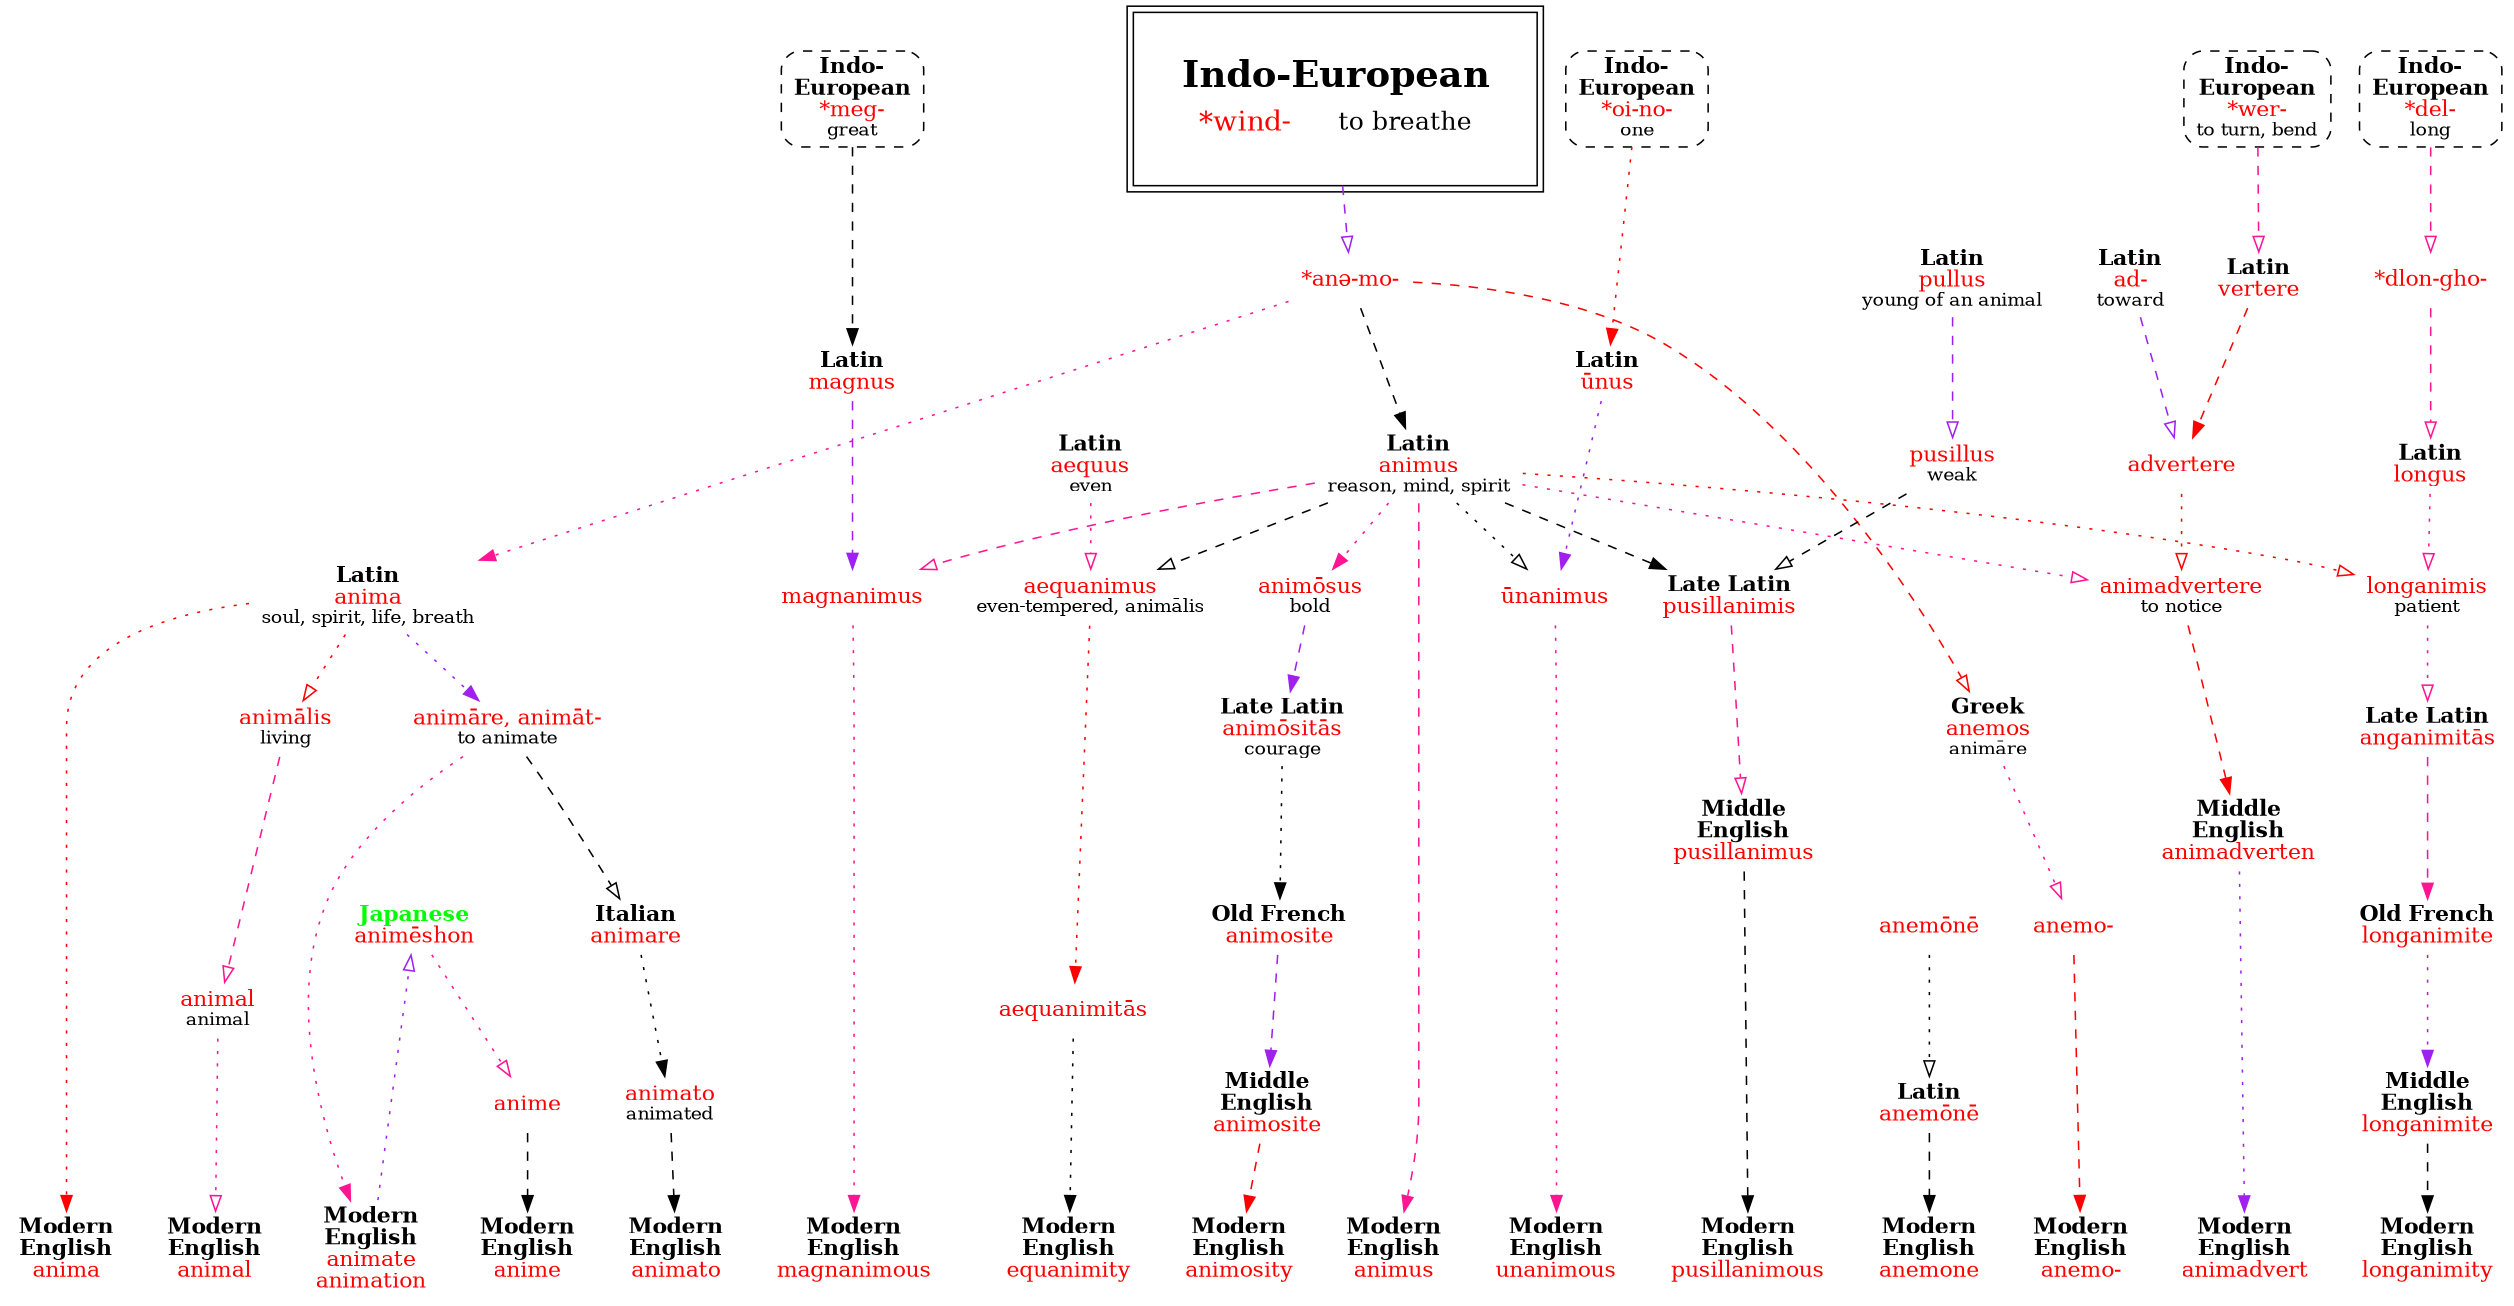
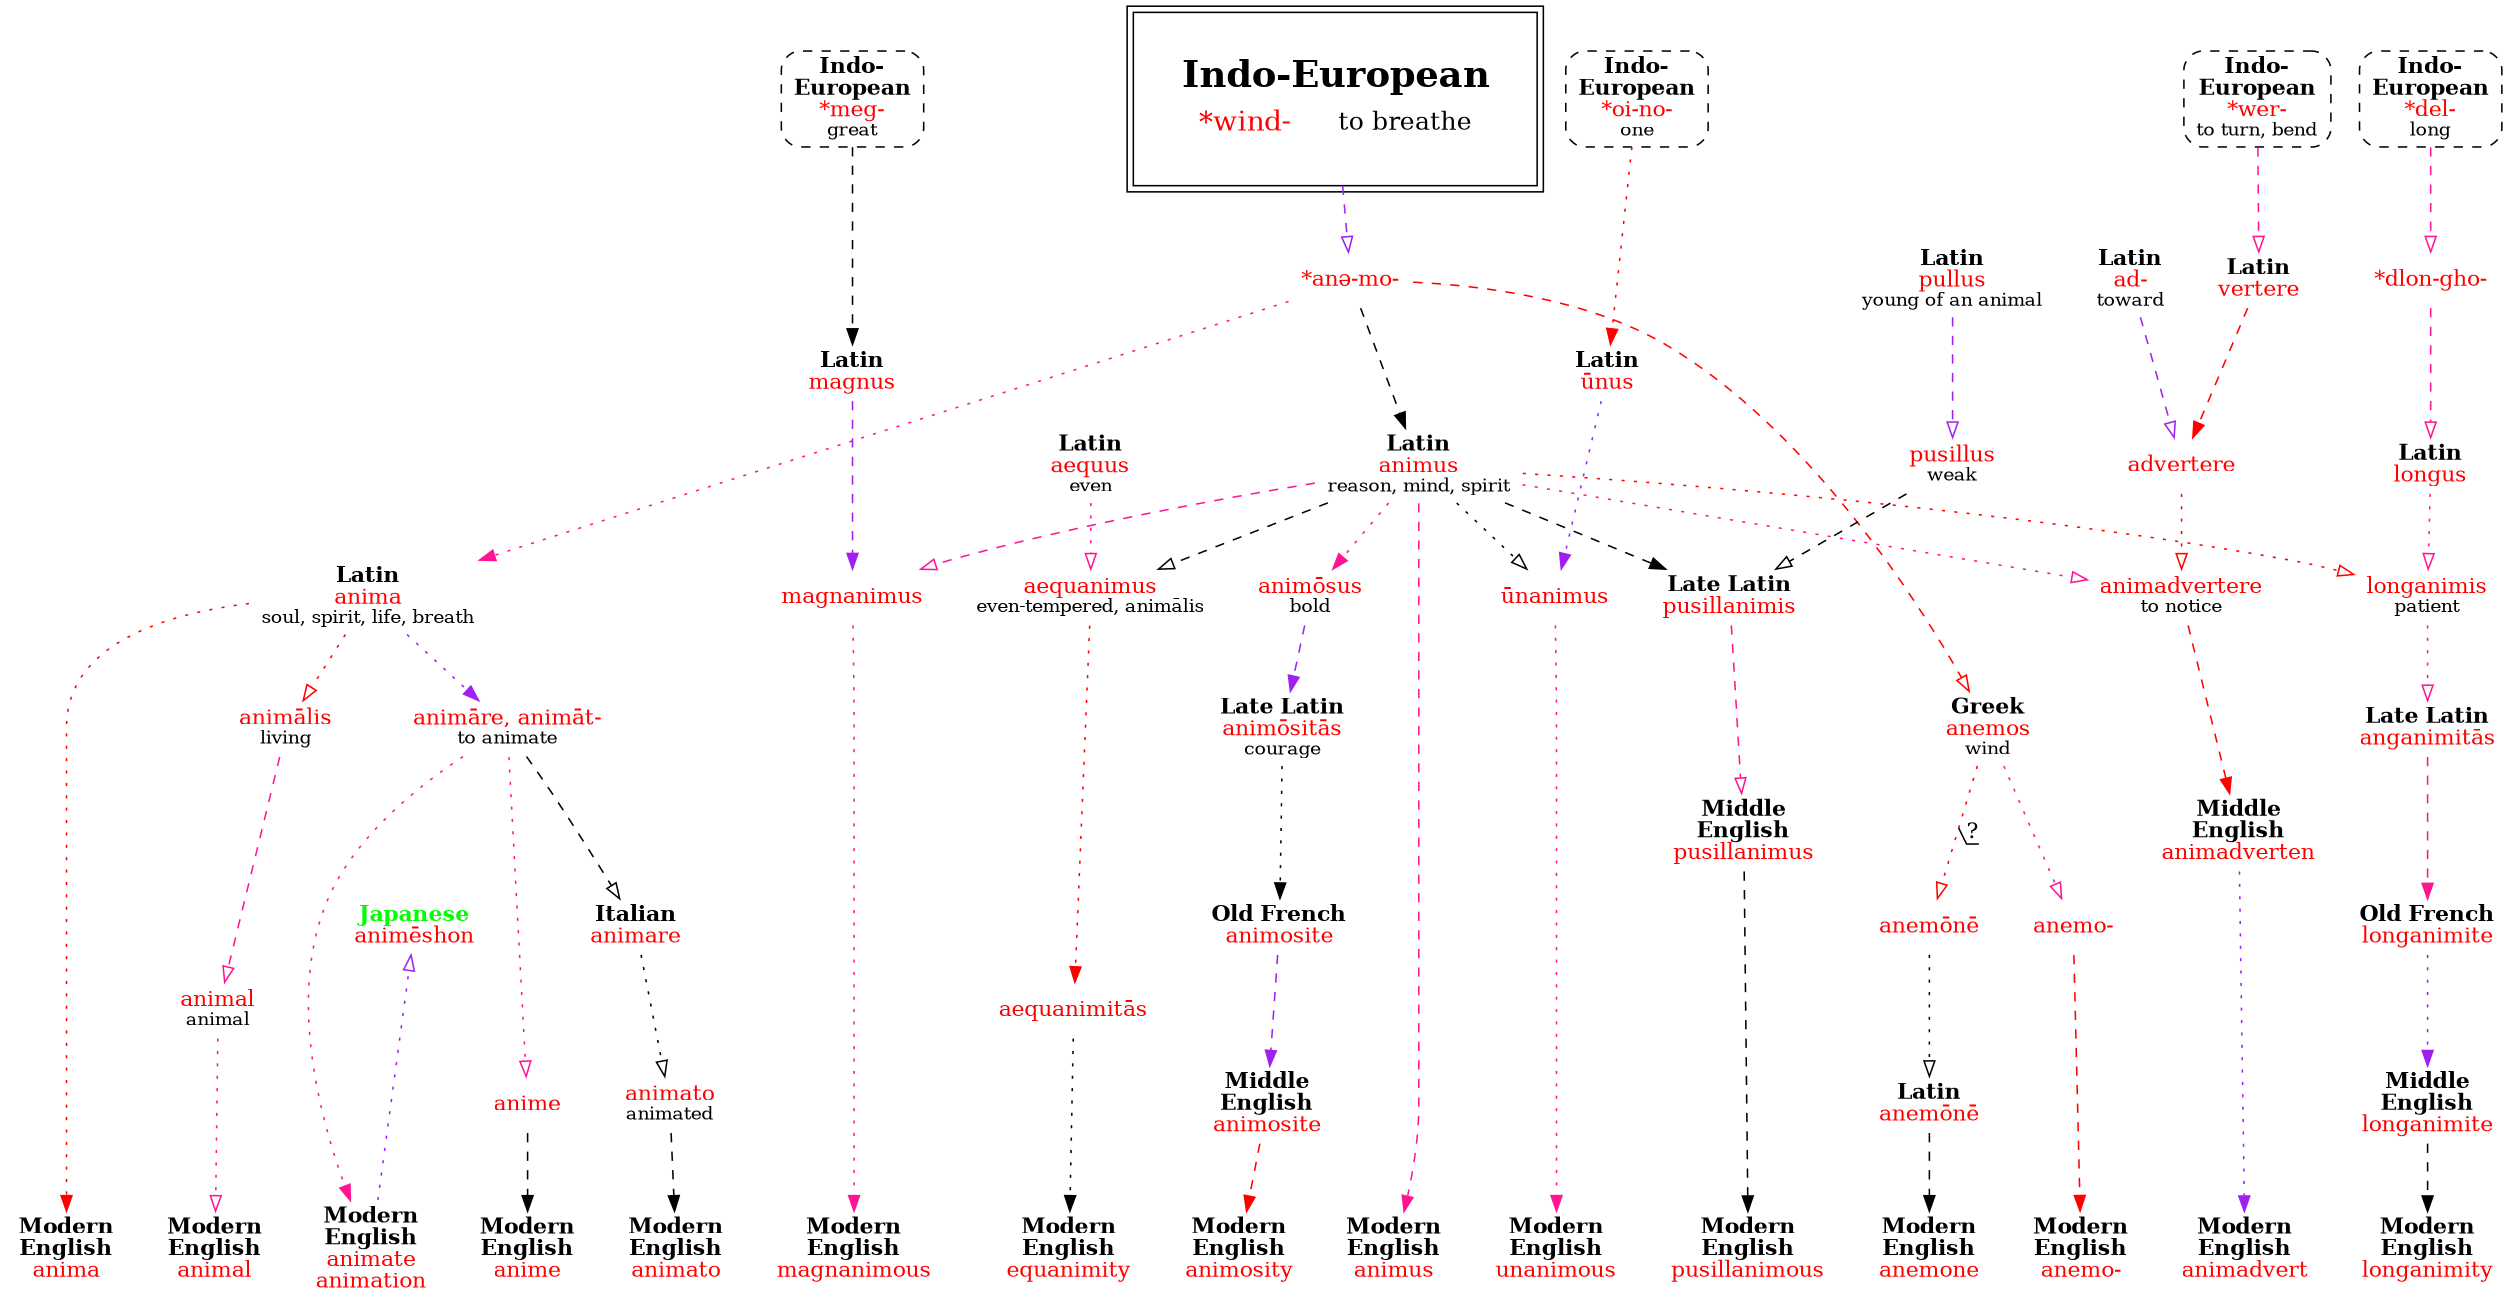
  strict digraph {
    node [shape=none]
    edge [arrowhead=normal color=deeppink style=dashed]
    n1 [label=<<b>Modern<br/>English</b><br/><font color="red">anima</font>>]
    n2 [label=<<b>Modern<br/>English</b><br/><font color="red">animus</font>>]
    n3 [label=<<b>Modern<br/>English</b><br/><font color="red">animal</font>>]
    n4 [label=<<b>Modern<br/>English</b><br/><font color="red">animate<br/>animation</font>>]
    n5 [label=<<b>Modern<br/>English</b><br/><font color="red">anime</font>>]
    n6 [label=<<b>Modern<br/>English</b><br/><font color="red">animato</font>>]
    n7 [label=<<b>Modern<br/>English</b><br/><font color="red">animosity</font>>]
    n8 [label=<<b>Modern<br/>English</b><br/><font color="red">animadvert</font>>]
    n9 [label=<<b>Modern<br/>English</b><br/><font color="red">equanimity</font>>]
    n10 [label=<<b>Modern<br/>English</b><br/><font color="red">longanimity</font>>]
    n11 [label=<<b>Modern<br/>English</b><br/><font color="red">magnanimous</font>>]
    n12 [label=<<b>Modern<br/>English</b><br/><font color="red">pusillanimous</font>>]
    n13 [label=<<b>Modern<br/>English</b><br/><font color="red">unanimous</font>>]
    n14 [label=<<b>Modern<br/>English</b><br/><font color="red">anemo-</font>>]
    n15 [label=<<b>Modern<br/>English</b><br/><font color="red">anemone</font>>]
    n16 [label=<<b>Indo-<br/>European</b><br/><font color="red">*wer-</font><br/><font point-size="12">to turn, bend</font>> shape=box style="dashed,rounded"]
    n17 [label=<<b>Indo-<br/>European</b><br/><font color="red">*del-</font><br/><font point-size="12">long</font>> shape=box style="dashed,rounded"]
    n18 [label=<<b>Indo-<br/>European</b><br/><font color="red">*meg-</font><br/><font point-size="12">great</font>> shape=box style="dashed,rounded"]
    n19 [label=<<b>Indo-<br/>European</b><br/><font color="red">*oi-no-</font><br/><font point-size="12">one</font>> shape=box style="dashed,rounded"]
    n20 [label=<<font color="green"><b>Japanese</b></font><br/><font color="red">animēshon</font>>]
    n21 [label=<<b>Latin</b><br/><font color="red">vertere</font>>]
    n22 [label=<<font color="red">*dlon-gho-</font>>]
    n23 [label=<<b>Latin</b><br/><font color="red">magnus</font>>]
    n24 [label=<<b>Latin</b><br/><font color="red">ūnus</font>>]
    n25 [label=<<table border="0"><tr><td colspan="2"><font point-size="24"><b>Indo-European</b></font></td></tr><tr><td><font point-size="18" color="red">*wind-</font></td><td><font point-size="16">to breathe</font></td></tr></table>> margin=.3 peripheries=2 shape=box]
    n26 [label=<<font color="red">*anə-mo-</font>>]
    n27 [label=<<b>Latin</b><br/><font color="red">anima</font><br/><font point-size="12">soul, spirit, life, breath</font>>]
    n28 [label=<<b>Latin</b><br/><font color="red">animus</font><br/><font point-size="12">reason, mind, spirit</font>>]
-   n29 [label=<<b>Greek</b><br/><font color="red">anemos</font><br/><font point-size="12">animāre</font>>]
+   n29 [label=<<b>Greek</b><br/><font color="red">anemos</font><br/><font point-size="12">wind</font>>]
    n30 [label=<<font color="red">animālis</font><br/><font point-size="12">living</font>>]
    n31 [label=<<font color="red">animāre, animāt-</font><br/><font point-size="12">to animate</font>>]
    n32 [label=<<font color="red">animōsus</font><br/><font point-size="12">bold</font>>]
    n33 [label=<<font color="red">animadvertere</font><br/><font point-size="12">to notice</font>>]
    n34 [label=<<font color="red">aequanimus</font><br/><font point-size="12">even-tempered, animālis</font>>]
    n35 [label=<<font color="red">longanimis</font><br/><font point-size="12">patient</font>>]
    n36 [label=<<font color="red">magnanimus</font>>]
    n37 [label=<<b>Late Latin</b><br/><font color="red">pusillanimis</font>>]
    n38 [label=<<font color="red">ūnanimus</font>>]
    n39 [label=<<font color="red">anemo-</font>>]
    n40 [label=<<font color="red">anemōnē</font>>]
    n41 [label=<<font color="red">animal</font><br/><font point-size="12">animal</font>>]
    n42 [label=<<b>Italian</b><br/><font color="red">animare</font>>]
    n43 [label=<<b>Late Latin</b><br/><font color="red">animōsitās</font><br/><font point-size="12">courage</font>>]
    n44 [label=<<b>Middle<br/>English</b><br/><font color="red">animadverten</font>>]
    n45 [label=<<font color="red">aequanimitās</font>>]
    n46 [label=<<b>Late Latin</b><br/><font color="red">anganimitās</font>>]
    n47 [label=<<b>Middle<br/>English</b><br/><font color="red">pusillanimus</font>>]
    n48 [label=<<b>Latin</b><br/><font color="red">anemōnē</font>>]
    n49 [label=<<font color="red">animato</font><br/><font point-size="12">animated</font>>]
    n50 [label=<<font color="red">anime</font>>]
    n51 [label=<<b>Old French</b><br/><font color="red">animosite</font>>]
    n52 [label=<<b>Middle<br/>English</b><br/><font color="red">animosite</font>>]
    n53 [label=<<font color="red">advertere</font>>]
    n54 [label=<<b>Latin</b><br/><font color="red">ad-</font><br/><font point-size="12">toward</font>>]
    n55 [label=<<b>Latin</b><br/><font color="red">aequus</font><br/><font point-size="12">even</font>>]
    n56 [label=<<b>Latin</b><br/><font color="red">longus</font>>]
    n57 [label=<<b>Old French</b><br/><font color="red">longanimite</font>>]
    n58 [label=<<b>Middle<br/>English</b><br/><font color="red">longanimite</font>>]
    n59 [label=<<b>Latin</b><br/><font color="red">pullus</font><br/><font point-size="12">young of an animal</font>>]
    n60 [label=<<font color="red">pusillus</font><br/><font point-size="12">weak</font>>]
    subgraph sub_1 {
      rank=sink
      n1
      n2
      n3
      n4
      n5
      n6
      n7
      n8
      n9
      n10
      n11
      n12
      n13
      n14
      n15
    }
    subgraph sub_2 {
      rank=same
      n16
      n17
      n18
      n19
    }
    n4 -> n20 [arrowhead=onormal color=purple style=dotted]
    n16 -> n21 [arrowhead=onormal]
    n17 -> n22 [arrowhead=onormal]
    n18 -> n23 [color=black]
    n19 -> n24 [color=red style=dotted]
-   n20 -> n50 [arrowhead=onormal style=dotted]
+   n31 -> n50 [arrowhead=onormal style=dotted]
    n21 -> n53 [color=red]
    n22 -> n56 [arrowhead=onormal]
    n23 -> n36 [color=purple]
    n24 -> n38 [color=purple style=dotted]
    n25 -> n26 [arrowhead=onormal color=purple]
    n26 -> n27 [style=dotted]
    n26 -> n28 [color=black]
    n26 -> n29 [arrowhead=onormal color=red]
    n27 -> n1 [color=red style=dotted]
    n27 -> n30 [arrowhead=onormal color=red style=dotted]
    n27 -> n31 [color=purple style=dotted]
    n28 -> n2
    n28 -> n32 [style=dotted]
    n28 -> n33 [arrowhead=onormal style=dotted]
    n28 -> n34 [arrowhead=onormal color=black]
    n28 -> n35 [arrowhead=onormal color=red style=dotted]
    n28 -> n36 [arrowhead=onormal]
    n28 -> n37 [color=black]
    n28 -> n38 [arrowhead=onormal color=black style=dotted]
    n29 -> n39 [arrowhead=onormal style=dotted weight=2]
+   n29 -> n40 [arrowhead=onormal color=red decorate=true label="?" style=dotted]
    n30 -> n41 [arrowhead=onormal]
    n31 -> n4 [style=dotted]
    n31 -> n42 [arrowhead=onormal color=black]
    n32 -> n43 [color=purple]
    n33 -> n44 [color=red]
    n34 -> n45 [color=red style=dotted]
    n35 -> n46 [arrowhead=onormal style=dotted]
    n36 -> n11 [style=dotted]
    n37 -> n47 [arrowhead=onormal]
    n38 -> n13 [style=dotted]
    n39 -> n14 [color=red]
    n40 -> n48 [arrowhead=onormal color=black style=dotted]
    n41 -> n3 [arrowhead=onormal style=dotted]
-   n42 -> n49 [color=black style=dotted]
+   n42 -> n49 [arrowhead=onormal color=black style=dotted]
    n43 -> n51 [color=black style=dotted]
    n44 -> n8 [color=purple style=dotted]
    n45 -> n9 [color=black style=dotted]
    n46 -> n57
    n47 -> n12 [color=black]
    n48 -> n15 [color=black]
    n49 -> n6 [color=black]
    n50 -> n5 [color=black]
    n51 -> n52 [color=purple]
    n52 -> n7 [color=red]
    n53 -> n33 [arrowhead=onormal color=red style=dotted]
    n54 -> n53 [arrowhead=onormal color=purple]
    n55 -> n34 [arrowhead=onormal style=dotted]
    n56 -> n35 [arrowhead=onormal style=dotted]
    n57 -> n58 [color=purple style=dotted]
    n58 -> n10 [color=black]
    n59 -> n60 [arrowhead=onormal color=purple]
    n60 -> n37 [arrowhead=onormal color=black]
  }
